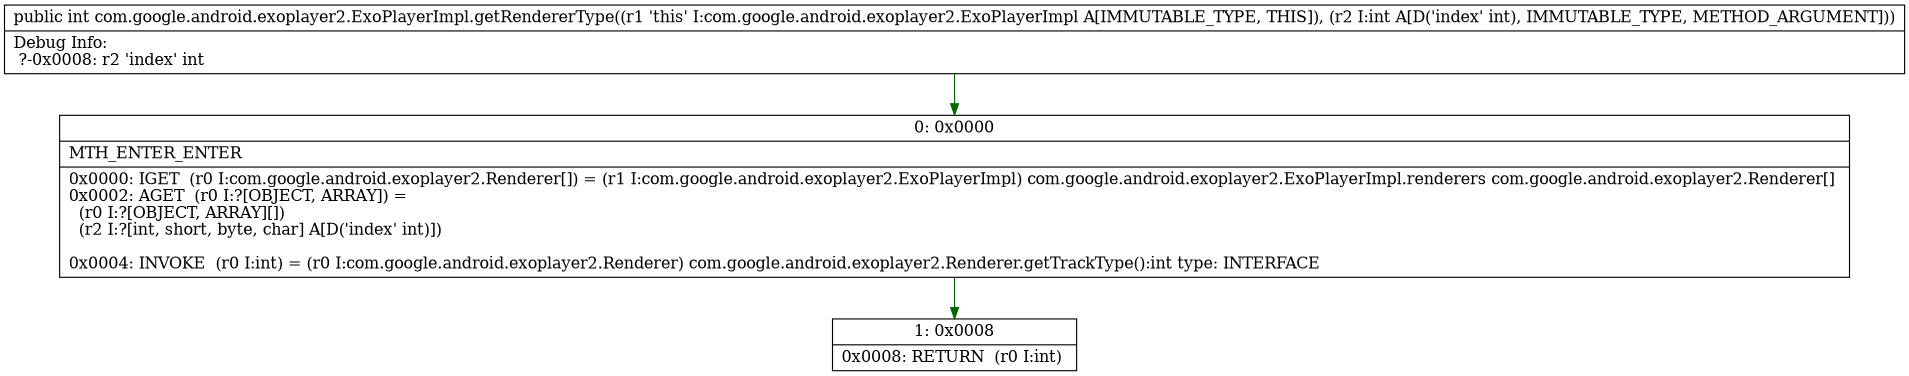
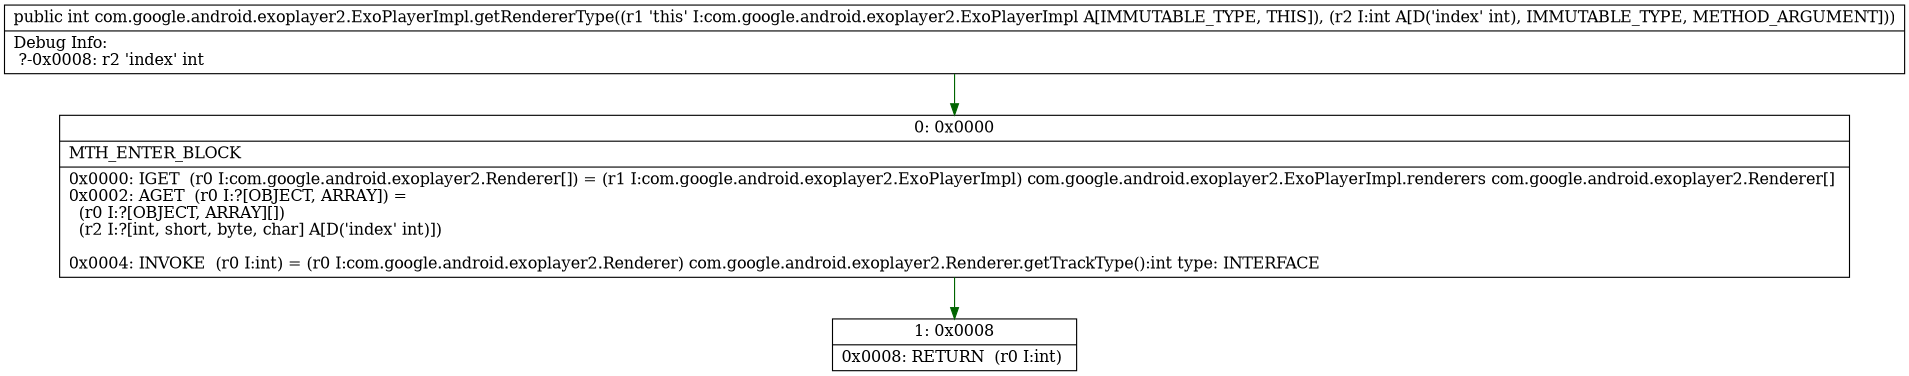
  digraph {
    node [shape=record]
    edge [color=darkgreen]
-   n1 [label="{0\:\ 0x0000|MTH_ENTER_ENTER\l|0x0000: IGET  (r0 I:com.google.android.exoplayer2.Renderer[]) = (r1 I:com.google.android.exoplayer2.ExoPlayerImpl) com.google.android.exoplayer2.ExoPlayerImpl.renderers com.google.android.exoplayer2.Renderer[] \l0x0002: AGET  (r0 I:?[OBJECT, ARRAY]) = \l  (r0 I:?[OBJECT, ARRAY][])\l  (r2 I:?[int, short, byte, char] A[D('index' int)])\l \l0x0004: INVOKE  (r0 I:int) = (r0 I:com.google.android.exoplayer2.Renderer) com.google.android.exoplayer2.Renderer.getTrackType():int type: INTERFACE \l}"]
+   n1 [label="{0\:\ 0x0000|MTH_ENTER_BLOCK\l|0x0000: IGET  (r0 I:com.google.android.exoplayer2.Renderer[]) = (r1 I:com.google.android.exoplayer2.ExoPlayerImpl) com.google.android.exoplayer2.ExoPlayerImpl.renderers com.google.android.exoplayer2.Renderer[] \l0x0002: AGET  (r0 I:?[OBJECT, ARRAY]) = \l  (r0 I:?[OBJECT, ARRAY][])\l  (r2 I:?[int, short, byte, char] A[D('index' int)])\l \l0x0004: INVOKE  (r0 I:int) = (r0 I:com.google.android.exoplayer2.Renderer) com.google.android.exoplayer2.Renderer.getTrackType():int type: INTERFACE \l}"]
    n2 [label="{1\:\ 0x0008|0x0008: RETURN  (r0 I:int) \l}"]
    n3 [label="{public int com.google.android.exoplayer2.ExoPlayerImpl.getRendererType((r1 'this' I:com.google.android.exoplayer2.ExoPlayerImpl A[IMMUTABLE_TYPE, THIS]), (r2 I:int A[D('index' int), IMMUTABLE_TYPE, METHOD_ARGUMENT]))  | Debug Info:\l  ?\-0x0008: r2 'index' int\l}"]
    n1 -> n2
    n3 -> n1
  }
